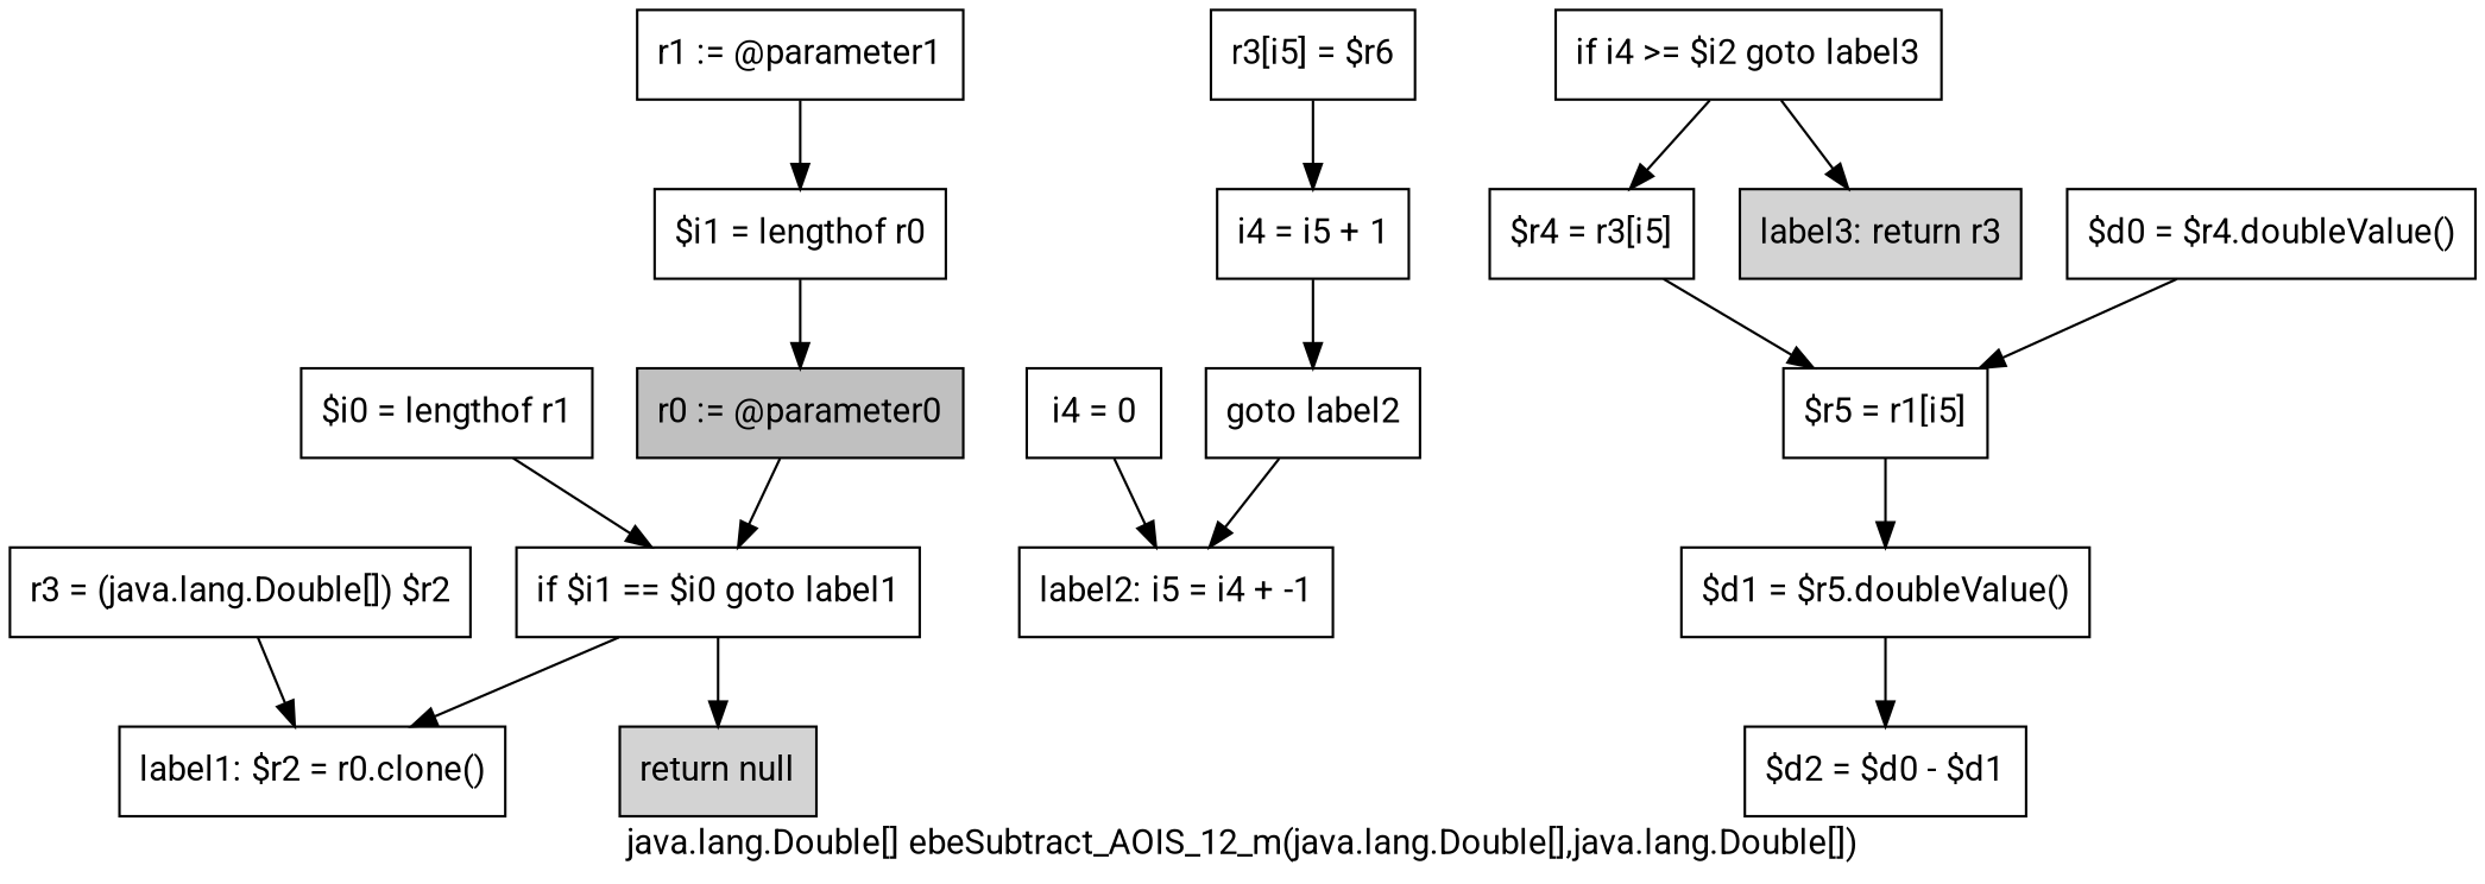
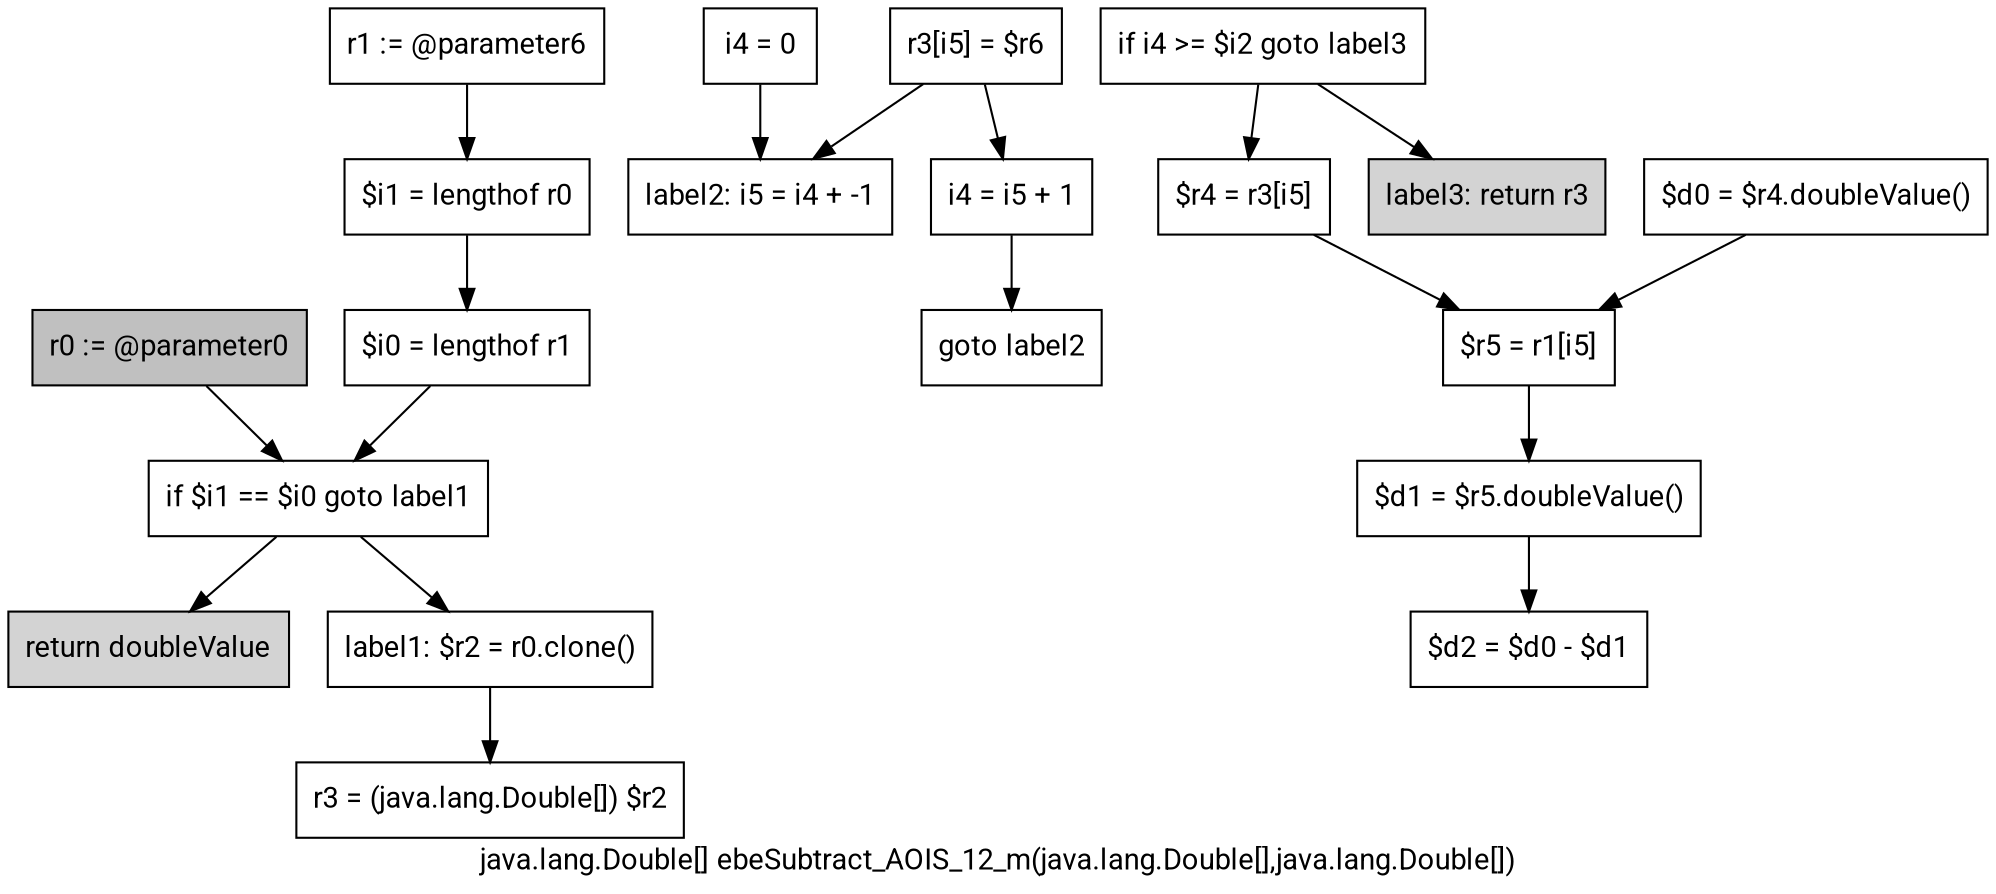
  digraph {
    fontname=Roboto
    label="java.lang.Double[] ebeSubtract_AOIS_12_m(java.lang.Double[],java.lang.Double[])"
    node [fontname=Roboto shape=box]
    edge [fontname=Roboto]
    n1 [fillcolor=gray label="r0 := @parameter0" style=filled]
    n2 [label="if $i1 == $i0 goto label1"]
-   n3 [label="r1 := @parameter1"]
+   n3 [label="r1 := @parameter6"]
    n4 [label="$i1 = lengthof r0"]
    n5 [label="$i0 = lengthof r1"]
-   n6 [fillcolor=lightgray label="return null" style=filled]
+   n6 [fillcolor=lightgray label="return doubleValue" style=filled]
    n7 [label="label1: $r2 = r0.clone()"]
    n8 [label="r3 = (java.lang.Double[]) $r2"]
    n9 [label="i4 = 0"]
    n10 [label="label2: i5 = i4 + -1"]
    n11 [label="if i4 >= $i2 goto label3"]
    n12 [label="$r4 = r3[i5]"]
    n13 [fillcolor=lightgray label="label3: return r3" style=filled]
    n14 [label="$r5 = r1[i5]"]
    n15 [label="$d0 = $r4.doubleValue()"]
    n16 [label="$d1 = $r5.doubleValue()"]
    n17 [label="$d2 = $d0 - $d1"]
    n18 [label="r3[i5] = $r6"]
    n19 [label="i4 = i5 + 1"]
    n20 [label="goto label2"]
    n1 -> n2
    n2 -> n6
    n2 -> n7
    n3 -> n4
-   n4 -> n1
+   n4 -> n5
    n5 -> n2
-   n8 -> n7
+   n7 -> n8
    n9 -> n10
    n11 -> n12
    n11 -> n13
    n12 -> n14
    n14 -> n16
    n15 -> n14
    n16 -> n17
    n18 -> n19
    n19 -> n20
-   n20 -> n10
+   n18 -> n10
  }
